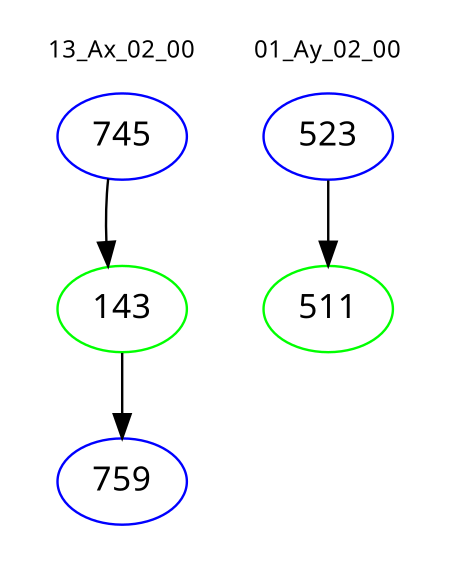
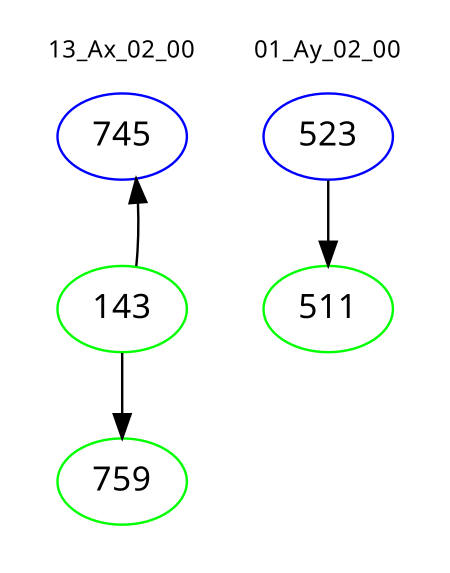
  digraph {
    fontname="Noto Sans"
    node [color=blue fontname="Noto Sans"]
    edge [color=black fontname="Noto Sans"]
    n1 [label=745]
    n2 [color=green label=143]
-   n3 [label=759]
+   n3 [color=green label=759]
    n4 [label=523]
    n5 [color=green label=511]
    subgraph cluster_1 {
      color=white
      fontsize=10
      label="13_Ax_02_00"
      n1
      n2
      n3
    }
    subgraph cluster_2 {
      color=white
      fontsize=10
      label="01_Ay_02_00"
      n4
      n5
    }
-   n1 -> n2
+   n2 -> n1
    n2 -> n3
    n4 -> n5
  }
